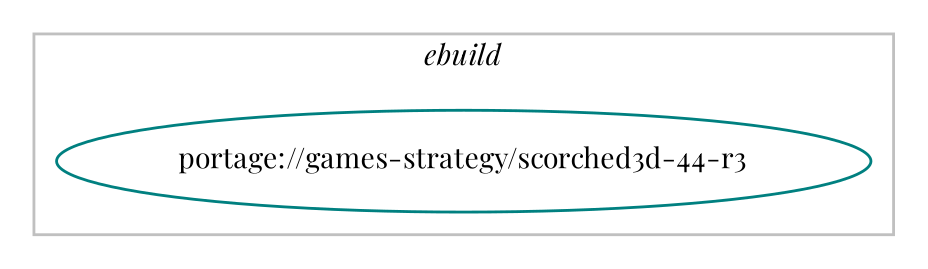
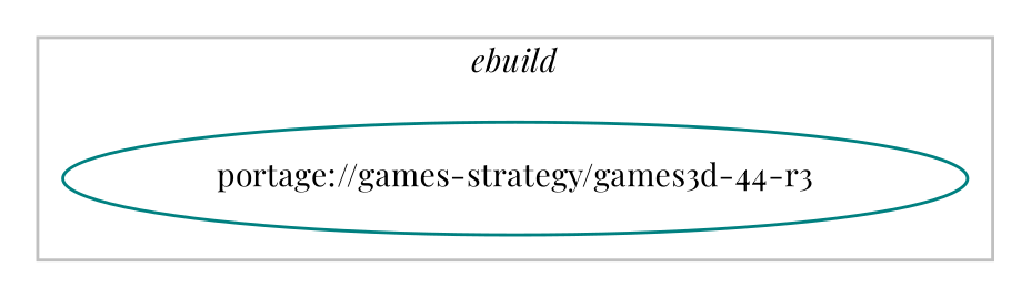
  digraph {
    compound=true
    concentrate=true
    fontname="Playfair Display"
    fontsize=10
    newrank=true
    rankdir=LR
    ranksep=1.5
-   n1 [color=teal fontname="Playfair Display" fontsize=10 label="portage://games-strategy/scorched3d-44-r3" width=4]
+   n1 [color=teal fontname="Playfair Display" fontsize=10 label="portage://games-strategy/games3d-44-r3" width=4]
    subgraph cluster_1 {
      color=gray
      label=<<i>ebuild</i>>
      n1
    }
    subgraph cluster_2 {
      color=gray
      label=<<i>dependencies</i>>
      subgraph cluster_3 {
        color=gray
        fillcolor="#eeeeee"
        label=<<i>compile</i>>
        style=filled
      }
      subgraph cluster_4 {
        color=gray
        fillcolor="#eeeeee"
        label=<<i>compile and run</i>>
        style=filled
      }
      subgraph cluster_5 {
        color=gray
        fillcolor="#eeeeee"
        label=<<i>run</i>>
        style=filled
      }
    }
    subgraph cluster_6 {
      color=gray
      label=<<i>candidates</i>>
      rank=same
    }
  }
